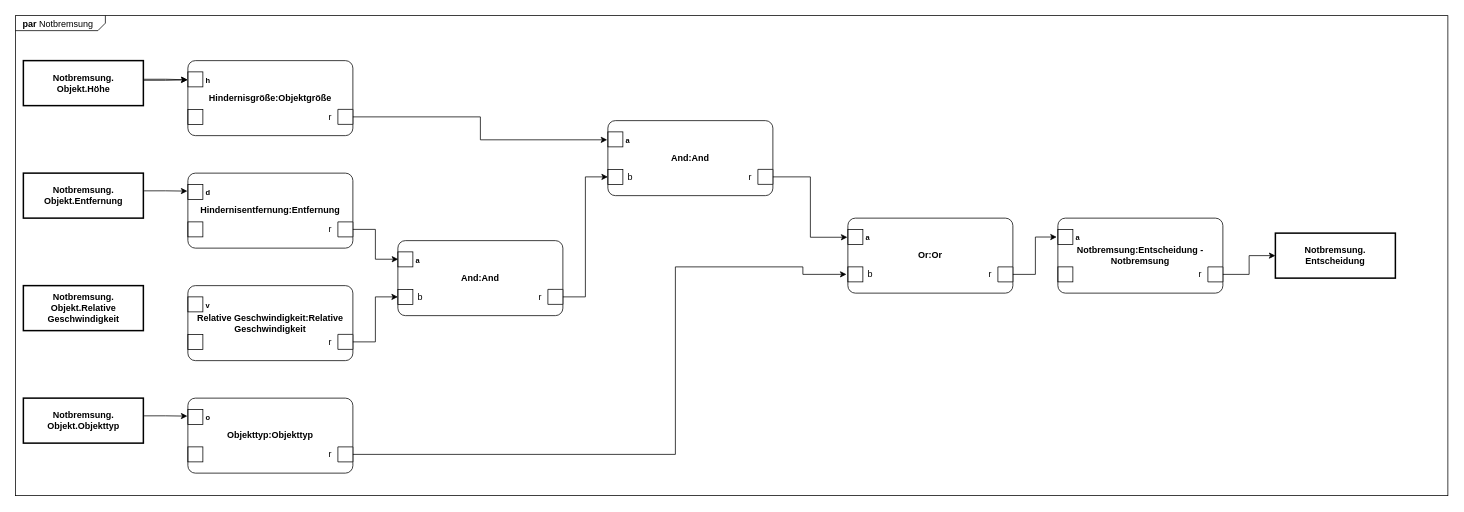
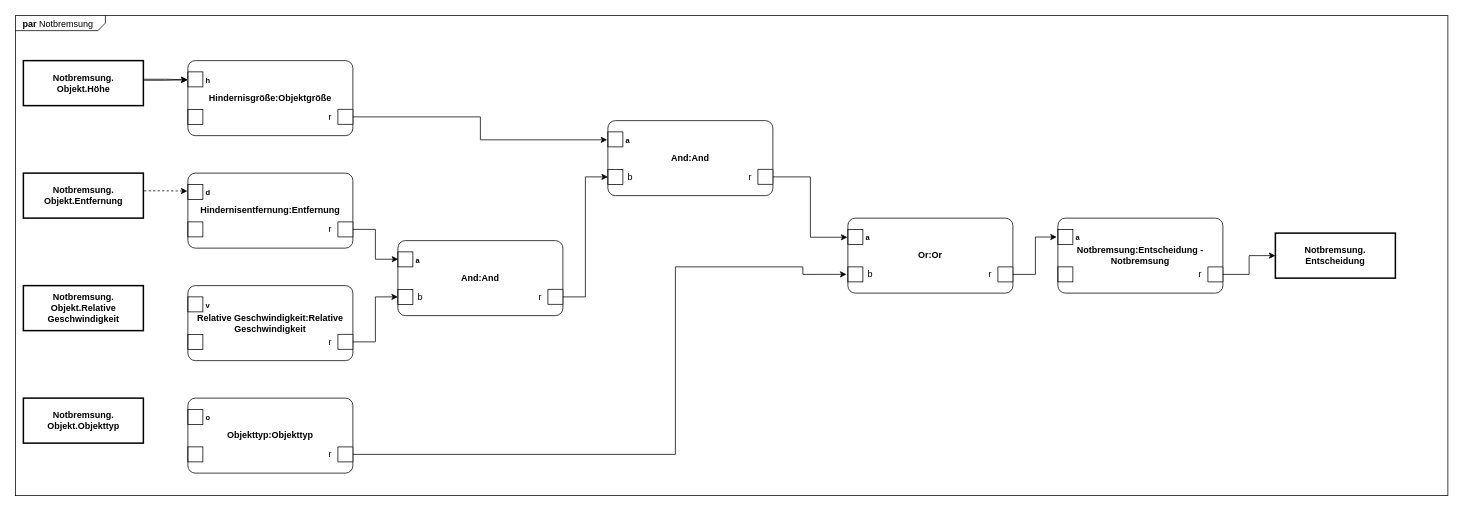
  <mxCell id="0" />
  <mxCell id="1" parent="0" />
  <mxCell id="2" value="&lt;p style=&quot;margin:0px;margin-top:4px;margin-left:10px;text-align:left;&quot;&gt;&lt;b&gt;par&lt;/b&gt;&amp;nbsp;Notbremsung&lt;/p&gt;" style="html=1;shape=mxgraph.sysml.package;labelX=120;align=left;spacingLeft=10;overflow=fill;whiteSpace=wrap;recursiveResize=0;" vertex="1" parent="1"><mxGeometry x="20" y="20" width="1910" height="640" as="geometry" /></mxCell>
  <mxCell id="3" value="Hindernisgröße:Objektgröße" style="html=1;shape=mxgraph.sysml.paramDgm;fontStyle=1;whiteSpace=wrap;align=center;points=[[0,0.5,0,0,0]];" vertex="1" parent="1"><mxGeometry x="250" y="80" width="220" height="100" as="geometry" /></mxCell>
  <mxCell id="4" value="h" style="resizable=0;html=1;align=left;verticalAlign=middle;labelPosition=left;verticalLabelPosition=middle;labelBackgroundColor=none;fontSize=10;spacingLeft=22;fontStyle=1;" connectable="0" vertex="1" parent="3"><mxGeometry y="25" as="geometry" /></mxCell>
  <mxCell id="5" value="" style="resizable=0;html=1;align=left;verticalAlign=middle;labelPosition=left;verticalLabelPosition=middle;labelBackgroundColor=none;fontSize=10;spacingLeft=22;fontStyle=1;" connectable="0" vertex="1" parent="3"><mxGeometry y="75" as="geometry" /></mxCell>
  <mxCell id="6" value="" style="verticalLabelPosition=bottom;verticalAlign=top;html=1;shape=mxgraph.basic.rect;fillColor2=none;strokeWidth=1;size=20;indent=5;" vertex="1" parent="3"><mxGeometry x="200" y="65" width="20" height="20" as="geometry" /></mxCell>
  <mxCell id="7" value="r" style="text;html=1;strokeColor=none;fillColor=none;align=center;verticalAlign=middle;whiteSpace=wrap;rounded=0;" vertex="1" parent="3"><mxGeometry x="160" y="60" width="60" height="30" as="geometry" /></mxCell>
  <mxCell id="8" value="Notbremsung.&lt;br&gt;Objekt.Höhe" style="shape=rect;strokeWidth=2;fontStyle=1;html=1;whiteSpace=wrap;align=center;" vertex="1" parent="1"><mxGeometry x="30.66" y="80" width="160" height="60" as="geometry" /></mxCell>
  <mxCell id="9" value="" style="align=left;html=1;verticalAlign=middle;labelPosition=right;verticalLabelPosition=middle;labelBackgroundColor=none;fontSize=10" connectable="0" vertex="1" parent="8"><mxGeometry x="160" y="30" as="geometry" /></mxCell>
  <mxCell id="10" style="edgeStyle=orthogonalEdgeStyle;rounded=0;orthogonalLoop=1;jettySize=auto;html=1;exitX=1.006;exitY=0.414;exitDx=0;exitDy=0;entryX=-0.002;entryY=0.256;entryDx=0;entryDy=0;entryPerimeter=0;exitPerimeter=0;" edge="1" parent="1" source="8" target="3"><mxGeometry relative="1" as="geometry"><mxPoint x="250" y="110.32" as="targetPoint" /></mxGeometry></mxCell>
  <mxCell id="11" style="edgeStyle=orthogonalEdgeStyle;rounded=0;orthogonalLoop=1;jettySize=auto;html=1;exitX=1.004;exitY=0.437;exitDx=0;exitDy=0;entryX=-0.002;entryY=0.256;entryDx=0;entryDy=0;entryPerimeter=0;exitPerimeter=0;" edge="1" parent="1" source="8" target="3"><mxGeometry relative="1" as="geometry"><mxPoint x="250" y="110.32" as="targetPoint" /></mxGeometry></mxCell>
  <mxCell id="12" value="Notbremsung.&lt;br&gt;Objekt.Entfernung" style="shape=rect;strokeWidth=2;fontStyle=1;html=1;whiteSpace=wrap;align=center;" vertex="1" parent="1"><mxGeometry x="30.66" y="230" width="160" height="60" as="geometry" /></mxCell>
  <mxCell id="13" value="" style="align=left;html=1;verticalAlign=middle;labelPosition=right;verticalLabelPosition=middle;labelBackgroundColor=none;fontSize=10" connectable="0" vertex="1" parent="12"><mxGeometry x="160" y="30" as="geometry" /></mxCell>
  <mxCell id="14" value="Hindernisentfernung:Entfernung" style="html=1;shape=mxgraph.sysml.paramDgm;fontStyle=1;whiteSpace=wrap;align=center;" vertex="1" parent="1"><mxGeometry x="250" y="230" width="220" height="100" as="geometry" /></mxCell>
  <mxCell id="15" value="d" style="resizable=0;html=1;align=left;verticalAlign=middle;labelPosition=left;verticalLabelPosition=middle;labelBackgroundColor=none;fontSize=10;spacingLeft=22;fontStyle=1;" connectable="0" vertex="1" parent="14"><mxGeometry y="25" as="geometry" /></mxCell>
  <mxCell id="16" value="" style="resizable=0;html=1;align=left;verticalAlign=middle;labelPosition=left;verticalLabelPosition=middle;labelBackgroundColor=none;fontSize=10;spacingLeft=22;fontStyle=1;" connectable="0" vertex="1" parent="14"><mxGeometry y="75" as="geometry" /></mxCell>
  <mxCell id="17" value="" style="verticalLabelPosition=bottom;verticalAlign=top;html=1;shape=mxgraph.basic.rect;fillColor2=none;strokeWidth=1;size=20;indent=5;" vertex="1" parent="14"><mxGeometry x="200" y="65" width="20" height="20" as="geometry" /></mxCell>
  <mxCell id="18" value="r" style="text;html=1;strokeColor=none;fillColor=none;align=center;verticalAlign=middle;whiteSpace=wrap;rounded=0;" vertex="1" parent="14"><mxGeometry x="160" y="60" width="60" height="30" as="geometry" /></mxCell>
- <mxCell id="19" style="edgeStyle=orthogonalEdgeStyle;rounded=0;orthogonalLoop=1;jettySize=auto;html=1;exitX=1.006;exitY=0.394;exitDx=0;exitDy=0;entryX=-0.003;entryY=0.24;entryDx=0;entryDy=0;entryPerimeter=0;exitPerimeter=0;" edge="1" parent="1" source="12" target="14"><mxGeometry relative="1" as="geometry"><mxPoint x="191" y="260" as="sourcePoint" /><mxPoint x="250" y="260" as="targetPoint" /></mxGeometry></mxCell>
+ <mxCell id="19" style="edgeStyle=orthogonalEdgeStyle;rounded=0;orthogonalLoop=1;jettySize=auto;html=1;exitX=1.006;exitY=0.394;exitDx=0;exitDy=0;entryX=-0.003;entryY=0.24;entryDx=0;entryDy=0;entryPerimeter=0;exitPerimeter=0;dashed=1;" edge="1" parent="1" source="12" target="14"><mxGeometry relative="1" as="geometry"><mxPoint x="191" y="260" as="sourcePoint" /><mxPoint x="250" y="260" as="targetPoint" /></mxGeometry></mxCell>
  <mxCell id="20" value="Notbremsung.&lt;br&gt;Objekt.Relative Geschwindigkeit" style="shape=rect;strokeWidth=2;fontStyle=1;html=1;whiteSpace=wrap;align=center;" vertex="1" parent="1"><mxGeometry x="30.66" y="380" width="160" height="60" as="geometry" /></mxCell>
  <mxCell id="21" value="" style="align=left;html=1;verticalAlign=middle;labelPosition=right;verticalLabelPosition=middle;labelBackgroundColor=none;fontSize=10" connectable="0" vertex="1" parent="20"><mxGeometry x="160" y="30" as="geometry" /></mxCell>
  <mxCell id="22" value="Relative Geschwindigkeit:Relative Geschwindigkeit" style="html=1;shape=mxgraph.sysml.paramDgm;fontStyle=1;whiteSpace=wrap;align=center;" vertex="1" parent="1"><mxGeometry x="250" y="380" width="220" height="100" as="geometry" /></mxCell>
  <mxCell id="23" value="v" style="resizable=0;html=1;align=left;verticalAlign=middle;labelPosition=left;verticalLabelPosition=middle;labelBackgroundColor=none;fontSize=10;spacingLeft=22;fontStyle=1;" connectable="0" vertex="1" parent="22"><mxGeometry y="25" as="geometry" /></mxCell>
  <mxCell id="24" value="" style="resizable=0;html=1;align=left;verticalAlign=middle;labelPosition=left;verticalLabelPosition=middle;labelBackgroundColor=none;fontSize=10;spacingLeft=22;fontStyle=1;" connectable="0" vertex="1" parent="22"><mxGeometry y="75" as="geometry" /></mxCell>
  <mxCell id="25" value="" style="verticalLabelPosition=bottom;verticalAlign=top;html=1;shape=mxgraph.basic.rect;fillColor2=none;strokeWidth=1;size=20;indent=5;" vertex="1" parent="22"><mxGeometry x="200" y="65" width="20" height="20" as="geometry" /></mxCell>
  <mxCell id="26" value="r" style="text;html=1;strokeColor=none;fillColor=none;align=center;verticalAlign=middle;whiteSpace=wrap;rounded=0;" vertex="1" parent="22"><mxGeometry x="160" y="60" width="60" height="30" as="geometry" /></mxCell>
  <mxCell id="27" value="Notbremsung.&lt;br&gt;Objekt.Objekttyp" style="shape=rect;strokeWidth=2;fontStyle=1;html=1;whiteSpace=wrap;align=center;" vertex="1" parent="1"><mxGeometry x="30.66" y="530" width="160" height="60" as="geometry" /></mxCell>
  <mxCell id="28" value="" style="align=left;html=1;verticalAlign=middle;labelPosition=right;verticalLabelPosition=middle;labelBackgroundColor=none;fontSize=10" connectable="0" vertex="1" parent="27"><mxGeometry x="160" y="30" as="geometry" /></mxCell>
  <mxCell id="29" value="Objekttyp:Objekttyp" style="html=1;shape=mxgraph.sysml.paramDgm;fontStyle=1;whiteSpace=wrap;align=center;" vertex="1" parent="1"><mxGeometry x="250" y="530" width="220" height="100" as="geometry" /></mxCell>
  <mxCell id="30" value="o" style="resizable=0;html=1;align=left;verticalAlign=middle;labelPosition=left;verticalLabelPosition=middle;labelBackgroundColor=none;fontSize=10;spacingLeft=22;fontStyle=1;" connectable="0" vertex="1" parent="29"><mxGeometry y="25" as="geometry" /></mxCell>
  <mxCell id="31" value="" style="resizable=0;html=1;align=left;verticalAlign=middle;labelPosition=left;verticalLabelPosition=middle;labelBackgroundColor=none;fontSize=10;spacingLeft=22;fontStyle=1;" connectable="0" vertex="1" parent="29"><mxGeometry y="75" as="geometry" /></mxCell>
  <mxCell id="32" value="" style="verticalLabelPosition=bottom;verticalAlign=top;html=1;shape=mxgraph.basic.rect;fillColor2=none;strokeWidth=1;size=20;indent=5;" vertex="1" parent="29"><mxGeometry x="200" y="65" width="20" height="20" as="geometry" /></mxCell>
  <mxCell id="33" value="r" style="text;html=1;strokeColor=none;fillColor=none;align=center;verticalAlign=middle;whiteSpace=wrap;rounded=0;" vertex="1" parent="29"><mxGeometry x="160" y="60" width="60" height="30" as="geometry" /></mxCell>
- <mxCell id="34" style="edgeStyle=orthogonalEdgeStyle;rounded=0;orthogonalLoop=1;jettySize=auto;html=1;exitX=1.006;exitY=0.394;exitDx=0;exitDy=0;entryX=-0.003;entryY=0.24;entryDx=0;entryDy=0;entryPerimeter=0;exitPerimeter=0;" edge="1" parent="1" source="27" target="29"><mxGeometry relative="1" as="geometry"><mxPoint x="191" y="560" as="sourcePoint" /><mxPoint x="250" y="560" as="targetPoint" /></mxGeometry></mxCell>
  <mxCell id="35" value="Notbremsung:Entscheidung - Notbremsung" style="html=1;shape=mxgraph.sysml.paramDgm;fontStyle=1;whiteSpace=wrap;align=center;" vertex="1" parent="1"><mxGeometry x="1410" y="290" width="220" height="100" as="geometry" /></mxCell>
  <mxCell id="36" value="a" style="resizable=0;html=1;align=left;verticalAlign=middle;labelPosition=left;verticalLabelPosition=middle;labelBackgroundColor=none;fontSize=10;spacingLeft=22;fontStyle=1;" connectable="0" vertex="1" parent="35"><mxGeometry y="25" as="geometry" /></mxCell>
  <mxCell id="37" value="" style="resizable=0;html=1;align=left;verticalAlign=middle;labelPosition=left;verticalLabelPosition=middle;labelBackgroundColor=none;fontSize=10;spacingLeft=22;fontStyle=1;" connectable="0" vertex="1" parent="35"><mxGeometry y="75" as="geometry" /></mxCell>
  <mxCell id="38" value="" style="verticalLabelPosition=bottom;verticalAlign=top;html=1;shape=mxgraph.basic.rect;fillColor2=none;strokeWidth=1;size=20;indent=5;" vertex="1" parent="35"><mxGeometry x="200" y="65" width="20" height="20" as="geometry" /></mxCell>
  <mxCell id="39" value="r" style="text;html=1;strokeColor=none;fillColor=none;align=center;verticalAlign=middle;whiteSpace=wrap;rounded=0;" vertex="1" parent="35"><mxGeometry x="160" y="60" width="60" height="30" as="geometry" /></mxCell>
  <mxCell id="40" value="" style="text;html=1;strokeColor=none;fillColor=none;align=center;verticalAlign=middle;whiteSpace=wrap;rounded=0;" vertex="1" parent="35"><mxGeometry y="60" width="60" height="30" as="geometry" /></mxCell>
  <mxCell id="41" style="edgeStyle=orthogonalEdgeStyle;rounded=0;orthogonalLoop=1;jettySize=auto;html=1;exitX=1;exitY=0.5;exitDx=0;exitDy=0;entryX=-0.031;entryY=0.499;entryDx=0;entryDy=0;entryPerimeter=0;" edge="1" parent="1" source="33" target="67"><mxGeometry relative="1" as="geometry"><mxPoint x="1110" y="365" as="targetPoint" /><Array as="points"><mxPoint x="900" y="605" /><mxPoint x="900" y="355" /><mxPoint x="1070" y="355" /><mxPoint x="1070" y="365" /></Array></mxGeometry></mxCell>
  <mxCell id="42" value="And:And" style="html=1;shape=mxgraph.sysml.paramDgm;fontStyle=1;whiteSpace=wrap;align=center;" vertex="1" parent="1"><mxGeometry x="530" y="320" width="220" height="100" as="geometry" /></mxCell>
  <mxCell id="43" value="a" style="resizable=0;html=1;align=left;verticalAlign=middle;labelPosition=left;verticalLabelPosition=middle;labelBackgroundColor=none;fontSize=10;spacingLeft=22;fontStyle=1;" connectable="0" vertex="1" parent="42"><mxGeometry y="25" as="geometry" /></mxCell>
  <mxCell id="44" value="" style="resizable=0;html=1;align=left;verticalAlign=middle;labelPosition=left;verticalLabelPosition=middle;labelBackgroundColor=none;fontSize=10;spacingLeft=22;fontStyle=1;" connectable="0" vertex="1" parent="42"><mxGeometry y="75" as="geometry" /></mxCell>
  <mxCell id="45" value="" style="verticalLabelPosition=bottom;verticalAlign=top;html=1;shape=mxgraph.basic.rect;fillColor2=none;strokeWidth=1;size=20;indent=5;" vertex="1" parent="42"><mxGeometry x="200" y="65" width="20" height="20" as="geometry" /></mxCell>
  <mxCell id="46" value="r" style="text;html=1;strokeColor=none;fillColor=none;align=center;verticalAlign=middle;whiteSpace=wrap;rounded=0;" vertex="1" parent="42"><mxGeometry x="160" y="60" width="60" height="30" as="geometry" /></mxCell>
  <mxCell id="47" value="b" style="text;html=1;strokeColor=none;fillColor=none;align=center;verticalAlign=middle;whiteSpace=wrap;rounded=0;" vertex="1" parent="42"><mxGeometry y="60" width="60" height="30" as="geometry" /></mxCell>
  <mxCell id="48" style="edgeStyle=orthogonalEdgeStyle;rounded=0;orthogonalLoop=1;jettySize=auto;html=1;exitX=1;exitY=0.5;exitDx=0;exitDy=0;entryX=0.002;entryY=0.248;entryDx=0;entryDy=0;entryPerimeter=0;" edge="1" parent="1" source="18" target="42"><mxGeometry relative="1" as="geometry" /></mxCell>
  <mxCell id="49" style="edgeStyle=orthogonalEdgeStyle;rounded=0;orthogonalLoop=1;jettySize=auto;html=1;exitX=1;exitY=0.5;exitDx=0;exitDy=0;entryX=0;entryY=0.5;entryDx=0;entryDy=0;" edge="1" parent="1" source="26" target="47"><mxGeometry relative="1" as="geometry" /></mxCell>
  <mxCell id="50" value="And:And" style="html=1;shape=mxgraph.sysml.paramDgm;fontStyle=1;whiteSpace=wrap;align=center;" vertex="1" parent="1"><mxGeometry x="810" y="160" width="220" height="100" as="geometry" /></mxCell>
  <mxCell id="51" value="a" style="resizable=0;html=1;align=left;verticalAlign=middle;labelPosition=left;verticalLabelPosition=middle;labelBackgroundColor=none;fontSize=10;spacingLeft=22;fontStyle=1;" connectable="0" vertex="1" parent="50"><mxGeometry y="25" as="geometry" /></mxCell>
  <mxCell id="52" value="" style="resizable=0;html=1;align=left;verticalAlign=middle;labelPosition=left;verticalLabelPosition=middle;labelBackgroundColor=none;fontSize=10;spacingLeft=22;fontStyle=1;" connectable="0" vertex="1" parent="50"><mxGeometry y="75" as="geometry" /></mxCell>
  <mxCell id="53" value="" style="verticalLabelPosition=bottom;verticalAlign=top;html=1;shape=mxgraph.basic.rect;fillColor2=none;strokeWidth=1;size=20;indent=5;" vertex="1" parent="50"><mxGeometry x="200" y="65" width="20" height="20" as="geometry" /></mxCell>
  <mxCell id="54" value="r" style="text;html=1;strokeColor=none;fillColor=none;align=center;verticalAlign=middle;whiteSpace=wrap;rounded=0;" vertex="1" parent="50"><mxGeometry x="160" y="60" width="60" height="30" as="geometry" /></mxCell>
  <mxCell id="55" value="b" style="text;html=1;strokeColor=none;fillColor=none;align=center;verticalAlign=middle;whiteSpace=wrap;rounded=0;" vertex="1" parent="50"><mxGeometry y="60" width="60" height="30" as="geometry" /></mxCell>
  <mxCell id="56" style="edgeStyle=orthogonalEdgeStyle;rounded=0;orthogonalLoop=1;jettySize=auto;html=1;exitX=1;exitY=0.5;exitDx=0;exitDy=0;entryX=0;entryY=0.5;entryDx=0;entryDy=0;" edge="1" parent="1" source="46" target="55"><mxGeometry relative="1" as="geometry" /></mxCell>
  <mxCell id="57" style="edgeStyle=orthogonalEdgeStyle;rounded=0;orthogonalLoop=1;jettySize=auto;html=1;exitX=1;exitY=0.5;exitDx=0;exitDy=0;entryX=-0.004;entryY=0.256;entryDx=0;entryDy=0;entryPerimeter=0;" edge="1" parent="1" source="7" target="50"><mxGeometry relative="1" as="geometry" /></mxCell>
  <mxCell id="58" style="edgeStyle=orthogonalEdgeStyle;rounded=0;orthogonalLoop=1;jettySize=auto;html=1;exitX=1;exitY=0.5;exitDx=0;exitDy=0;entryX=-0.003;entryY=0.255;entryDx=0;entryDy=0;entryPerimeter=0;" edge="1" parent="1" source="54" target="62"><mxGeometry relative="1" as="geometry"><mxPoint x="1120" y="310" as="targetPoint" /></mxGeometry></mxCell>
  <mxCell id="59" value="Notbremsung.&lt;br&gt;Entscheidung" style="shape=rect;strokeWidth=2;fontStyle=1;html=1;whiteSpace=wrap;align=center;" vertex="1" parent="1"><mxGeometry x="1700" y="310" width="160" height="60" as="geometry" /></mxCell>
  <mxCell id="60" value="" style="align=left;html=1;verticalAlign=middle;labelPosition=right;verticalLabelPosition=middle;labelBackgroundColor=none;fontSize=10" connectable="0" vertex="1" parent="59"><mxGeometry x="160" y="30" as="geometry" /></mxCell>
  <mxCell id="61" style="edgeStyle=orthogonalEdgeStyle;rounded=0;orthogonalLoop=1;jettySize=auto;html=1;exitX=1;exitY=0.5;exitDx=0;exitDy=0;entryX=0;entryY=0.5;entryDx=0;entryDy=0;" edge="1" parent="1" source="39" target="59"><mxGeometry relative="1" as="geometry" /></mxCell>
  <mxCell id="62" value="Or:Or" style="html=1;shape=mxgraph.sysml.paramDgm;fontStyle=1;whiteSpace=wrap;align=center;" vertex="1" parent="1"><mxGeometry x="1130" y="290" width="220" height="100" as="geometry" /></mxCell>
  <mxCell id="63" value="a" style="resizable=0;html=1;align=left;verticalAlign=middle;labelPosition=left;verticalLabelPosition=middle;labelBackgroundColor=none;fontSize=10;spacingLeft=22;fontStyle=1;" connectable="0" vertex="1" parent="62"><mxGeometry y="25" as="geometry" /></mxCell>
  <mxCell id="64" value="" style="resizable=0;html=1;align=left;verticalAlign=middle;labelPosition=left;verticalLabelPosition=middle;labelBackgroundColor=none;fontSize=10;spacingLeft=22;fontStyle=1;" connectable="0" vertex="1" parent="62"><mxGeometry y="75" as="geometry" /></mxCell>
  <mxCell id="65" value="" style="verticalLabelPosition=bottom;verticalAlign=top;html=1;shape=mxgraph.basic.rect;fillColor2=none;strokeWidth=1;size=20;indent=5;" vertex="1" parent="62"><mxGeometry x="200" y="65" width="20" height="20" as="geometry" /></mxCell>
  <mxCell id="66" value="r" style="text;html=1;strokeColor=none;fillColor=none;align=center;verticalAlign=middle;whiteSpace=wrap;rounded=0;" vertex="1" parent="62"><mxGeometry x="160" y="60" width="60" height="30" as="geometry" /></mxCell>
  <mxCell id="67" value="b" style="text;html=1;strokeColor=none;fillColor=none;align=center;verticalAlign=middle;whiteSpace=wrap;rounded=0;" vertex="1" parent="62"><mxGeometry y="60" width="60" height="30" as="geometry" /></mxCell>
  <mxCell id="68" style="edgeStyle=orthogonalEdgeStyle;rounded=0;orthogonalLoop=1;jettySize=auto;html=1;exitX=1;exitY=0.5;exitDx=0;exitDy=0;entryX=-0.007;entryY=0.252;entryDx=0;entryDy=0;entryPerimeter=0;" edge="1" parent="1" source="66" target="35"><mxGeometry relative="1" as="geometry" /></mxCell>
